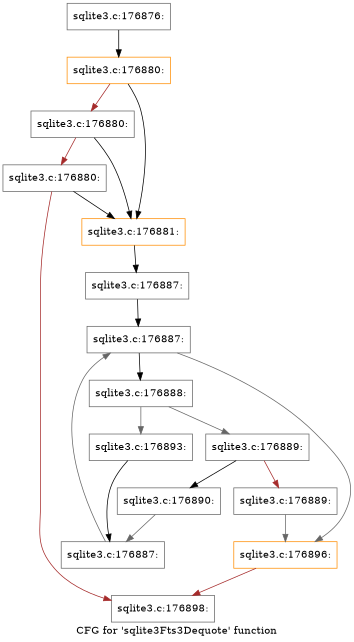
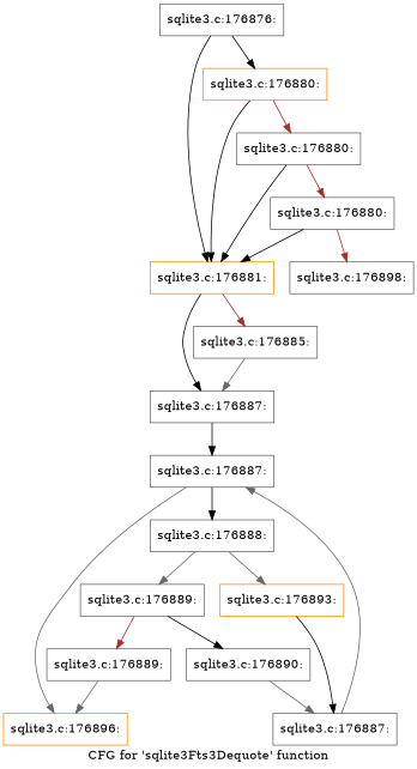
  digraph {
    label="CFG for 'sqlite3Fts3Dequote' function"
    node [color=gray40 shape=record]
    edge [color=black]
    n1 [label="{sqlite3.c:176876:}"]
    n2 [color=darkorange label="{sqlite3.c:176881:}"]
    n3 [color=darkorange label="{sqlite3.c:176880:}"]
+   n4 [label="{sqlite3.c:176885:}"]
    n5 [label="{sqlite3.c:176887:}"]
    n6 [label="{sqlite3.c:176880:}"]
    n7 [label="{sqlite3.c:176887:}"]
    n8 [label="{sqlite3.c:176880:}"]
    n9 [label="{sqlite3.c:176898:}"]
    n10 [label="{sqlite3.c:176888:}"]
    n11 [color=darkorange label="{sqlite3.c:176896:}"]
    n12 [label="{sqlite3.c:176889:}"]
-   n13 [label="{sqlite3.c:176893:}"]
+   n13 [color=darkorange label="{sqlite3.c:176893:}"]
    n14 [label="{sqlite3.c:176889:}"]
    n15 [label="{sqlite3.c:176890:}"]
    n16 [label="{sqlite3.c:176887:}"]
+   n1 -> n2
    n1 -> n3
+   n2 -> n4 [color=brown]
    n2 -> n5
    n3 -> n2
    n3 -> n6 [color=brown]
+   n4 -> n5 [color=gray40]
    n5 -> n7
    n6 -> n2
    n6 -> n8 [color=brown]
    n7 -> n10
    n7 -> n11 [color=gray40]
    n8 -> n2
    n8 -> n9 [color=brown]
    n10 -> n12 [color=gray40]
    n10 -> n13 [color=gray40]
-   n11 -> n9 [color=brown]
    n12 -> n14 [color=brown]
    n12 -> n15
    n13 -> n16
    n14 -> n11 [color=gray40]
    n15 -> n16 [color=gray40]
    n16 -> n7 [color=gray40]
  }
